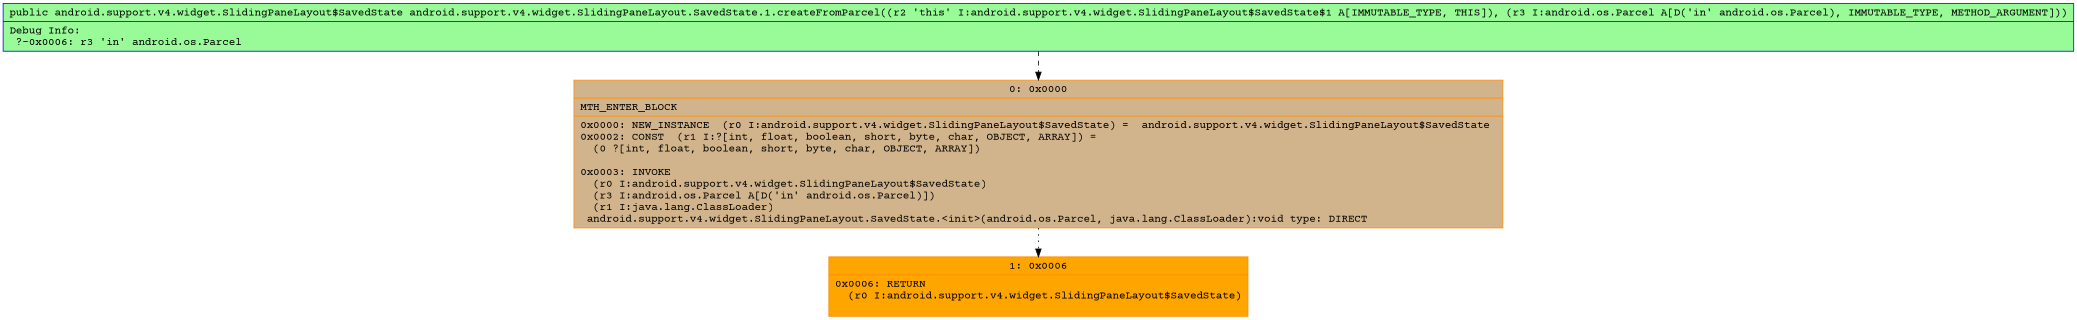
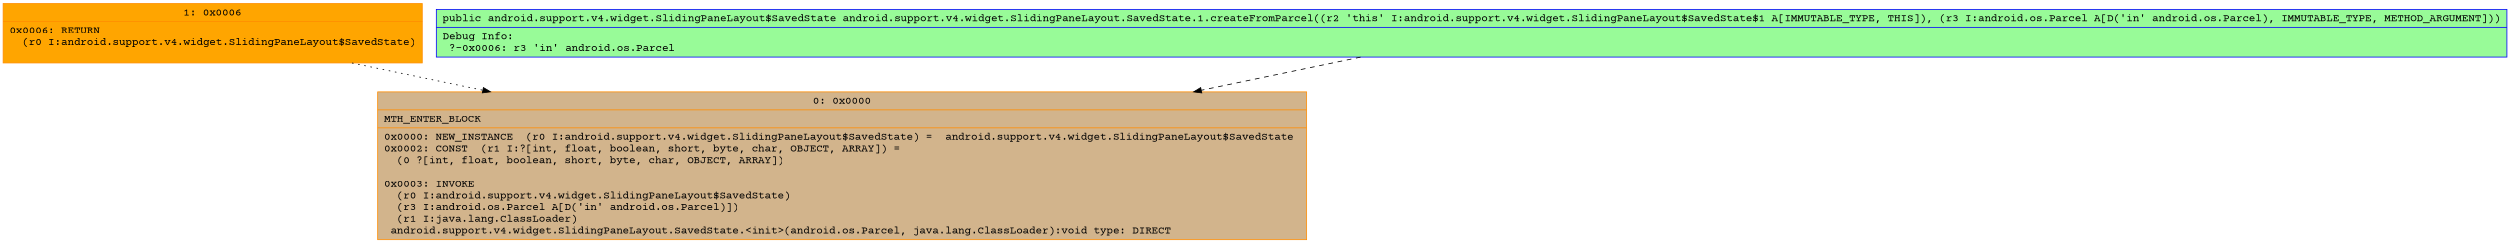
  digraph {
    fontname="Courier Prime"
    node [shape=record style=filled color=darkorange fontname="Courier Prime"]
    edge [fontname="Courier Prime"]
    n1 [label="{0\:\ 0x0000|MTH_ENTER_BLOCK\l|0x0000: NEW_INSTANCE  (r0 I:android.support.v4.widget.SlidingPaneLayout$SavedState) =  android.support.v4.widget.SlidingPaneLayout$SavedState \l0x0002: CONST  (r1 I:?[int, float, boolean, short, byte, char, OBJECT, ARRAY]) = \l  (0 ?[int, float, boolean, short, byte, char, OBJECT, ARRAY])\l \l0x0003: INVOKE  \l  (r0 I:android.support.v4.widget.SlidingPaneLayout$SavedState)\l  (r3 I:android.os.Parcel A[D('in' android.os.Parcel)])\l  (r1 I:java.lang.ClassLoader)\l android.support.v4.widget.SlidingPaneLayout.SavedState.\<init\>(android.os.Parcel, java.lang.ClassLoader):void type: DIRECT \l}" fillcolor=tan]
    n2 [label="{1\:\ 0x0006|0x0006: RETURN  \l  (r0 I:android.support.v4.widget.SlidingPaneLayout$SavedState)\l \l}" fillcolor=orange]
    n3 [label="{public android.support.v4.widget.SlidingPaneLayout$SavedState android.support.v4.widget.SlidingPaneLayout.SavedState.1.createFromParcel((r2 'this' I:android.support.v4.widget.SlidingPaneLayout$SavedState$1 A[IMMUTABLE_TYPE, THIS]), (r3 I:android.os.Parcel A[D('in' android.os.Parcel), IMMUTABLE_TYPE, METHOD_ARGUMENT]))  | Debug Info:\l  ?\-0x0006: r3 'in' android.os.Parcel\l}" fillcolor=palegreen color=blue]
-   n1 -> n2 [style=dotted]
+   n2 -> n1 [style=dotted]
    n3 -> n1 [style=dashed]
  }
